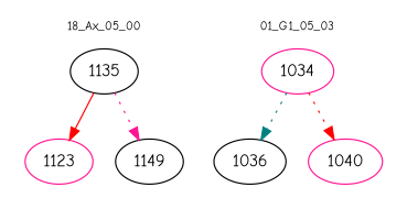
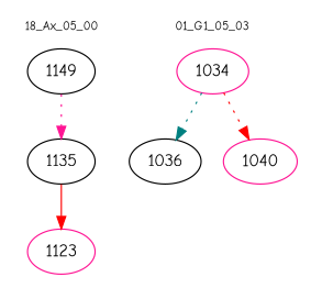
  digraph {
    fontname="Comic Neue"
    node [color=black fontname="Comic Neue"]
    edge [color=red fontname="Comic Neue" style=dotted]
    n1 [label=1135]
    n2 [color=deeppink label=1123]
    n3 [label=1149]
    n4 [color=deeppink label=1034]
    n5 [label=1036]
    n6 [color=deeppink label=1040]
    subgraph cluster_1 {
      color=white
      fontsize=10
      label="18_Ax_05_00"
      n1
      n2
      n3
    }
    subgraph cluster_2 {
      color=white
      fontsize=10
      label="01_G1_05_03"
      n4
      n5
      n6
    }
    n1 -> n2 [style=solid]
-   n1 -> n3 [color=deeppink]
+   n3 -> n1 [color=deeppink]
    n4 -> n5 [color=teal]
    n4 -> n6
  }
